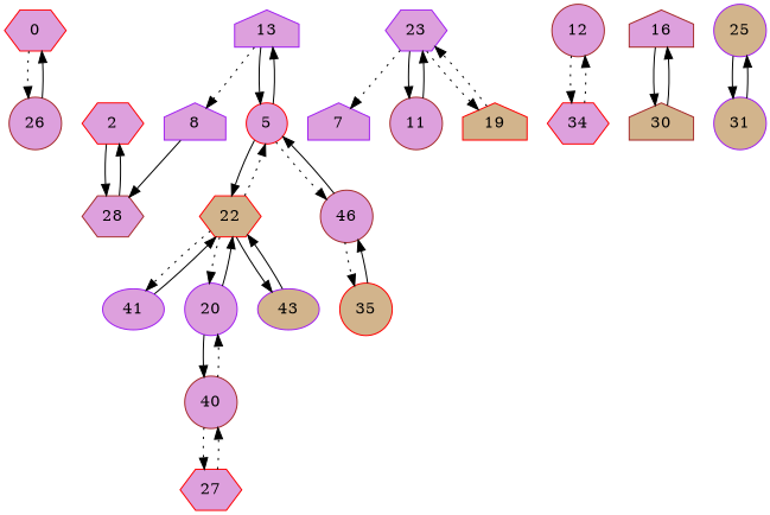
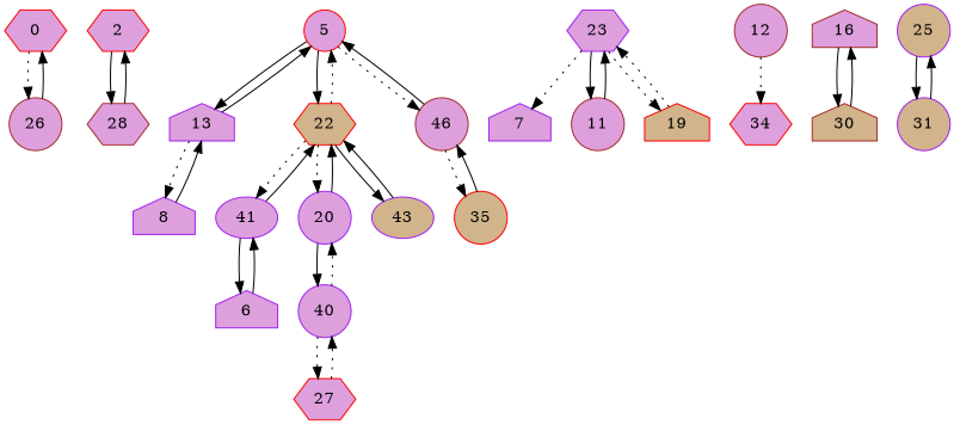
  digraph {
    fontname="DejaVu Serif"
    node [color=purple fillcolor=plum fontname="DejaVu Serif" shape=circle style=filled]
    edge [fontname="DejaVu Serif" style=solid]
    0 [color=red shape=hexagon]
    26 [color=brown]
    2 [color=red shape=hexagon]
    28 [color=brown shape=hexagon]
    5 [color=red]
    13 [shape=house]
    22 [color=red fillcolor=tan shape=hexagon]
    46 [color=brown]
    8 [shape=house]
    41 [shape=ellipse]
    20
    43 [fillcolor=tan shape=ellipse]
    35 [color=red fillcolor=tan]
-   40 [color=brown]
+   6 [shape=house]
+   40
    7 [shape=house]
    23 [shape=hexagon]
    11 [color=brown]
    19 [color=red fillcolor=tan shape=house]
    12 [color=brown]
    34 [color=red shape=hexagon]
    27 [color=red shape=hexagon]
    16 [color=brown shape=house]
    30 [color=brown fillcolor=tan shape=house]
    25 [fillcolor=tan]
    31 [fillcolor=tan]
    0 -> 26 [style=dotted]
    26 -> 0
    2 -> 28
    28 -> 2
    5 -> 13
    5 -> 22
    5 -> 46 [style=dotted]
    13 -> 5
    13 -> 8 [style=dotted]
    22 -> 5 [style=dotted]
    22 -> 41 [style=dotted]
    22 -> 20 [style=dotted]
    22 -> 43
    46 -> 5
    46 -> 35 [style=dotted]
-   8 -> 28
+   8 -> 13
    41 -> 22
+   41 -> 6
    20 -> 22
    20 -> 40
    43 -> 22
    35 -> 46
+   6 -> 41
    40 -> 20 [style=dotted]
    40 -> 27 [style=dotted]
    23 -> 7 [style=dotted]
    23 -> 11
    23 -> 19 [style=dotted]
    11 -> 23
    19 -> 23 [style=dotted]
    12 -> 34 [style=dotted]
-   34 -> 12 [style=dotted]
    27 -> 40 [style=dotted]
    16 -> 30
    30 -> 16
    25 -> 31
    31 -> 25
  }
